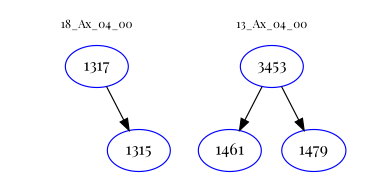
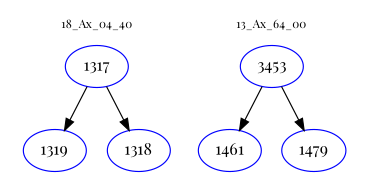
  digraph {
    fontname="Playfair Display"
    node [color=blue fontname="Playfair Display"]
    edge [color=black fontname="Playfair Display"]
    n1 [label=1317]
-   n3 [label=1315]
+   n2 [label=1319]
+   n3 [label=1318]
    n4 [label=3453]
    n5 [label=1461]
    n6 [label=1479]
    subgraph cluster_1 {
      color=white
      fontsize=10
-     label="18_Ax_04_00"
+     label="18_Ax_04_40"
      n1
+     n2
      n3
    }
    subgraph cluster_2 {
      color=white
      fontsize=10
-     label="13_Ax_04_00"
+     label="13_Ax_64_00"
      n4
      n5
      n6
    }
+   n1 -> n2
    n1 -> n3
    n4 -> n5
    n4 -> n6
  }
